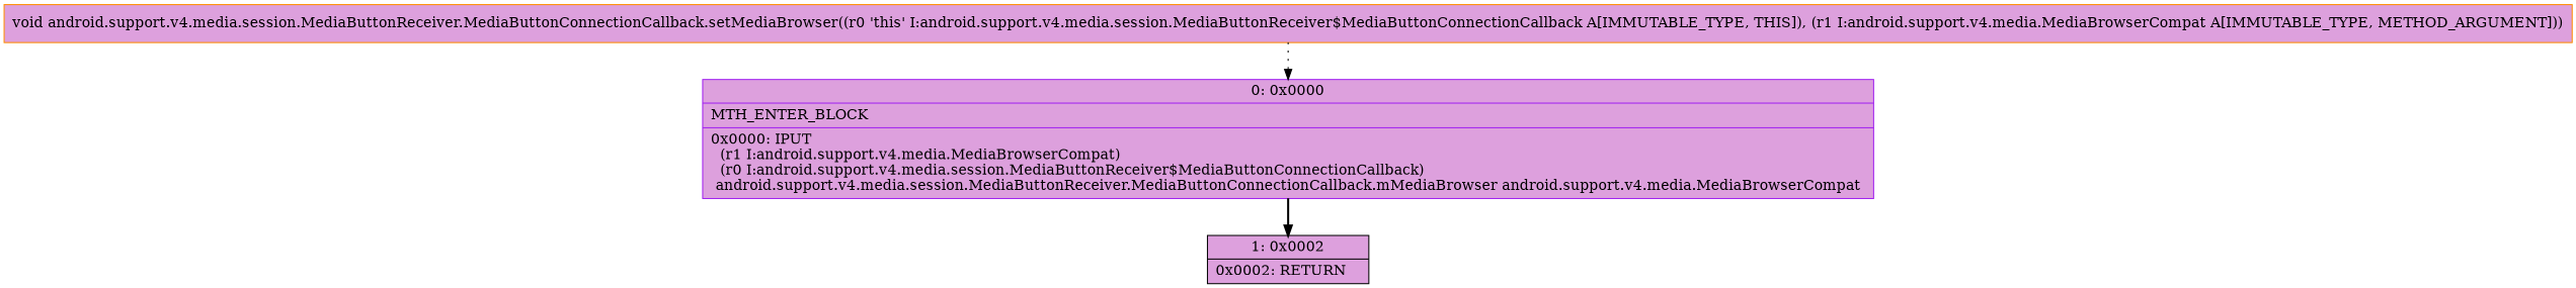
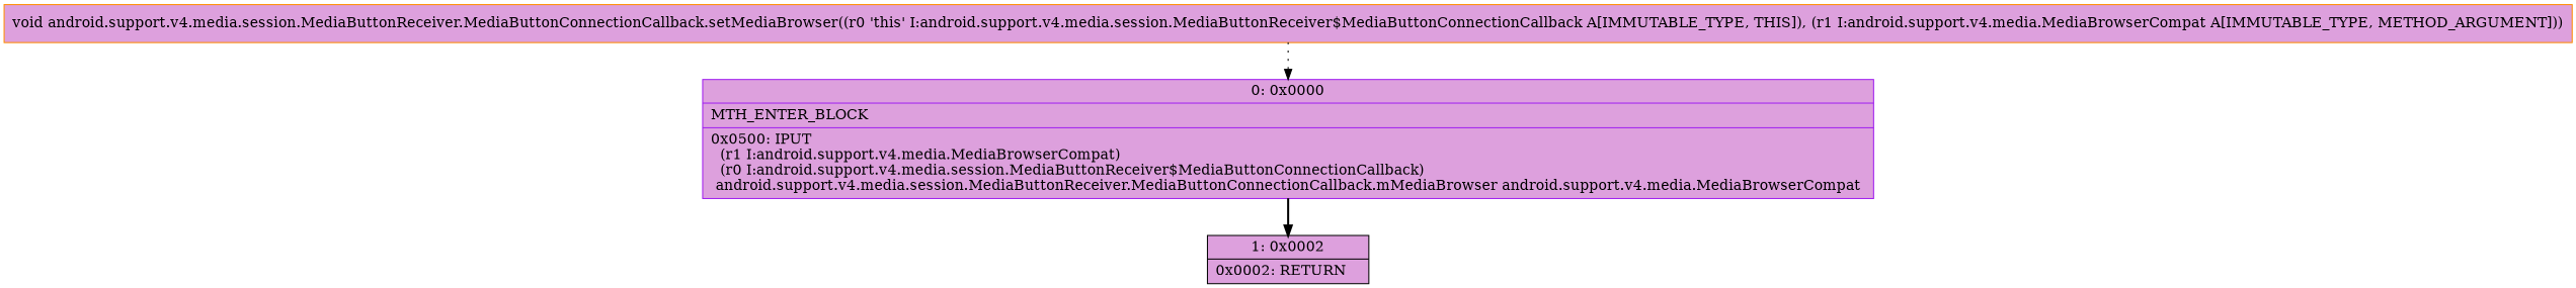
  digraph {
    node [shape=record style=filled fillcolor=plum]
-   n1 [label="{0\:\ 0x0000|MTH_ENTER_BLOCK\l|0x0000: IPUT  \l  (r1 I:android.support.v4.media.MediaBrowserCompat)\l  (r0 I:android.support.v4.media.session.MediaButtonReceiver$MediaButtonConnectionCallback)\l android.support.v4.media.session.MediaButtonReceiver.MediaButtonConnectionCallback.mMediaBrowser android.support.v4.media.MediaBrowserCompat \l}" color=purple]
+   n1 [label="{0\:\ 0x0000|MTH_ENTER_BLOCK\l|0x0500: IPUT  \l  (r1 I:android.support.v4.media.MediaBrowserCompat)\l  (r0 I:android.support.v4.media.session.MediaButtonReceiver$MediaButtonConnectionCallback)\l android.support.v4.media.session.MediaButtonReceiver.MediaButtonConnectionCallback.mMediaBrowser android.support.v4.media.MediaBrowserCompat \l}" color=purple]
    n2 [label="{1\:\ 0x0002|0x0002: RETURN   \l}" color=black]
    n3 [label="{void android.support.v4.media.session.MediaButtonReceiver.MediaButtonConnectionCallback.setMediaBrowser((r0 'this' I:android.support.v4.media.session.MediaButtonReceiver$MediaButtonConnectionCallback A[IMMUTABLE_TYPE, THIS]), (r1 I:android.support.v4.media.MediaBrowserCompat A[IMMUTABLE_TYPE, METHOD_ARGUMENT])) }" color=darkorange]
    n1 -> n2 [style=bold]
    n3 -> n1 [style=dotted]
  }
